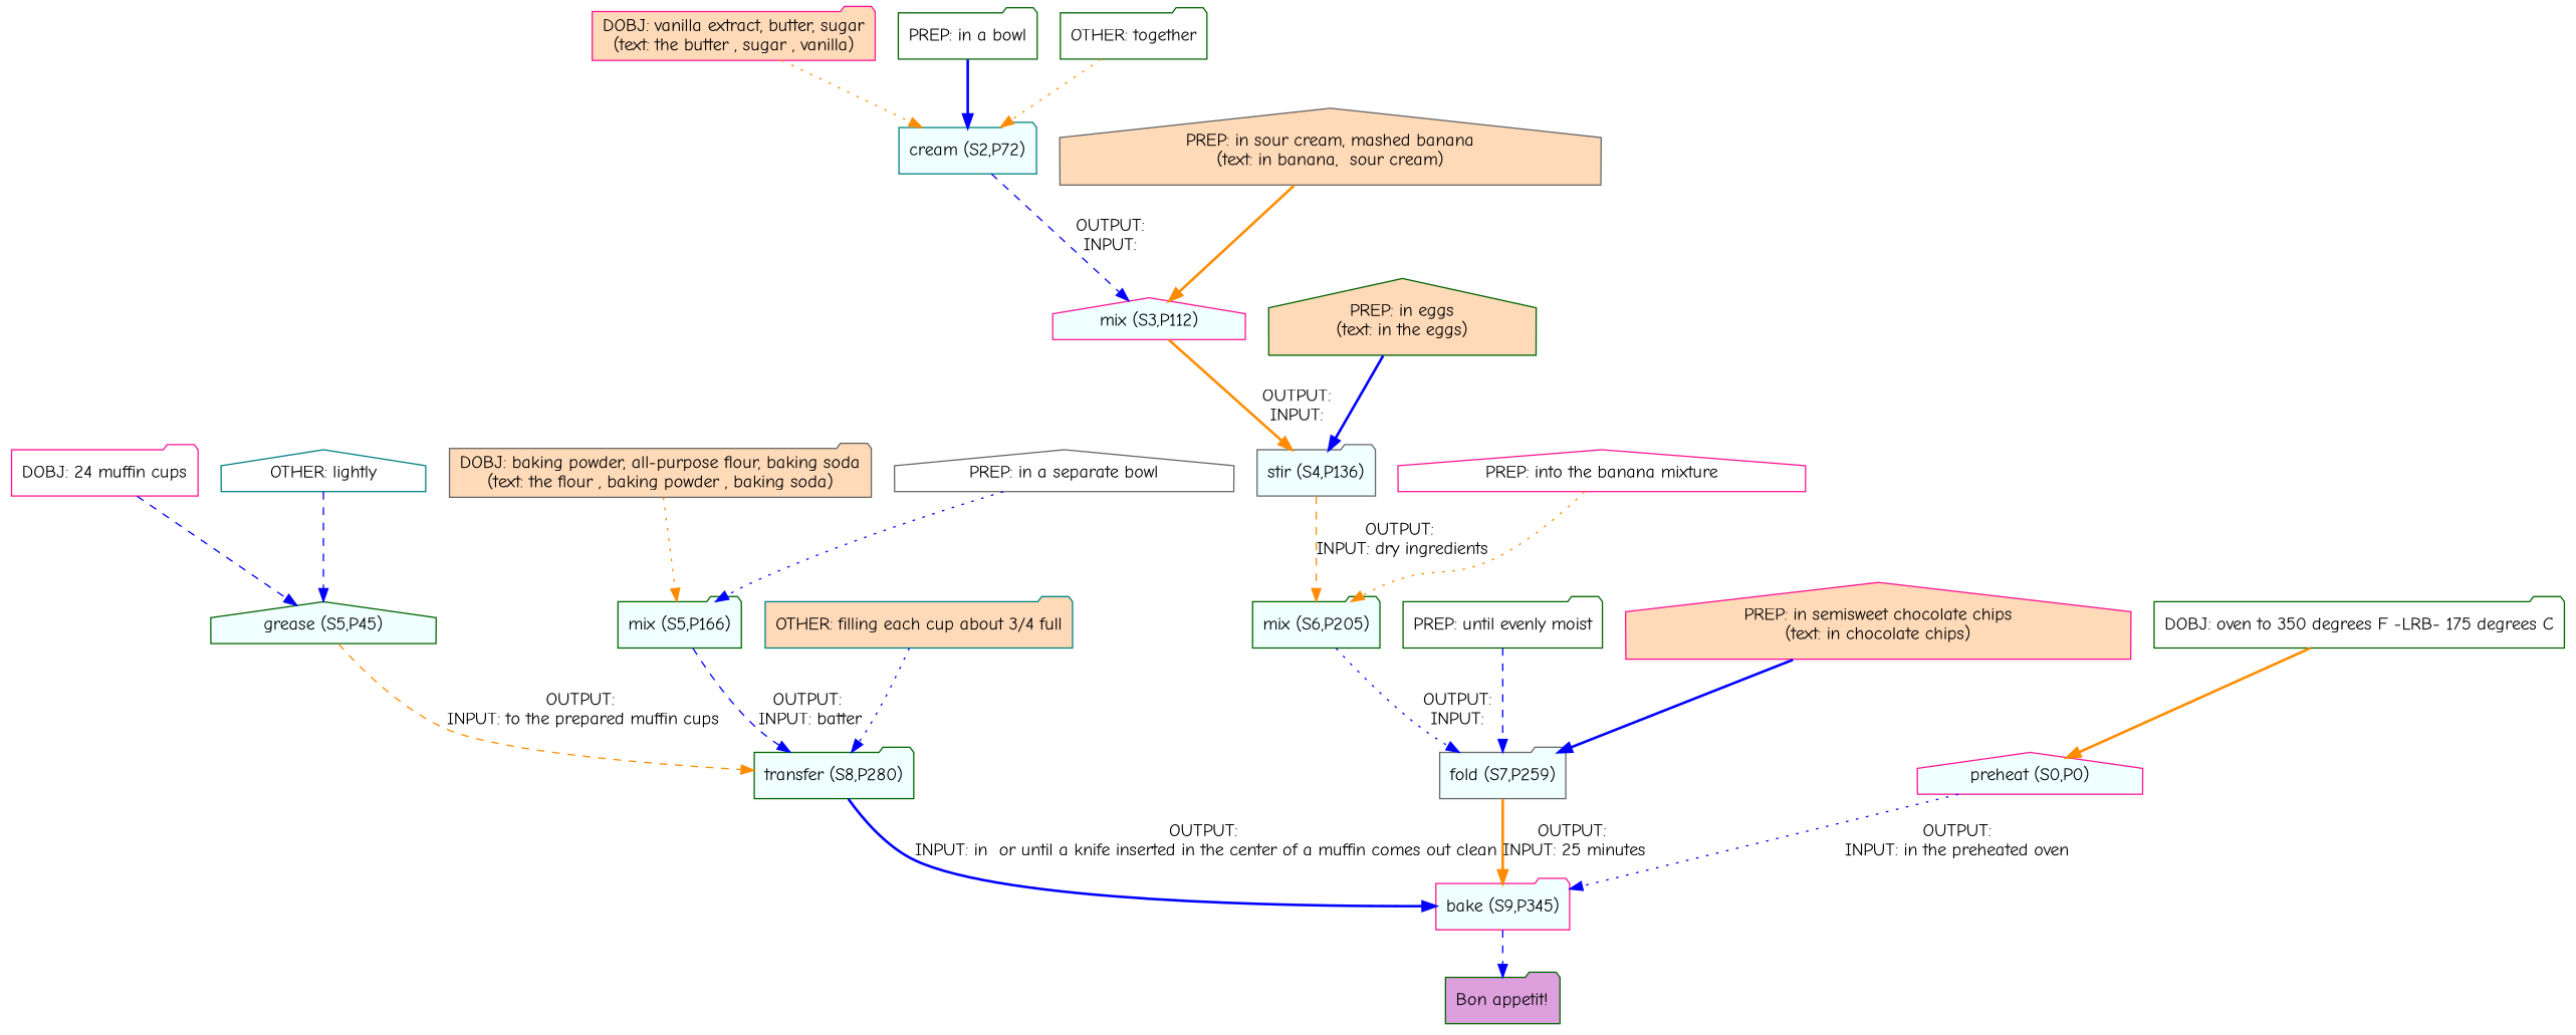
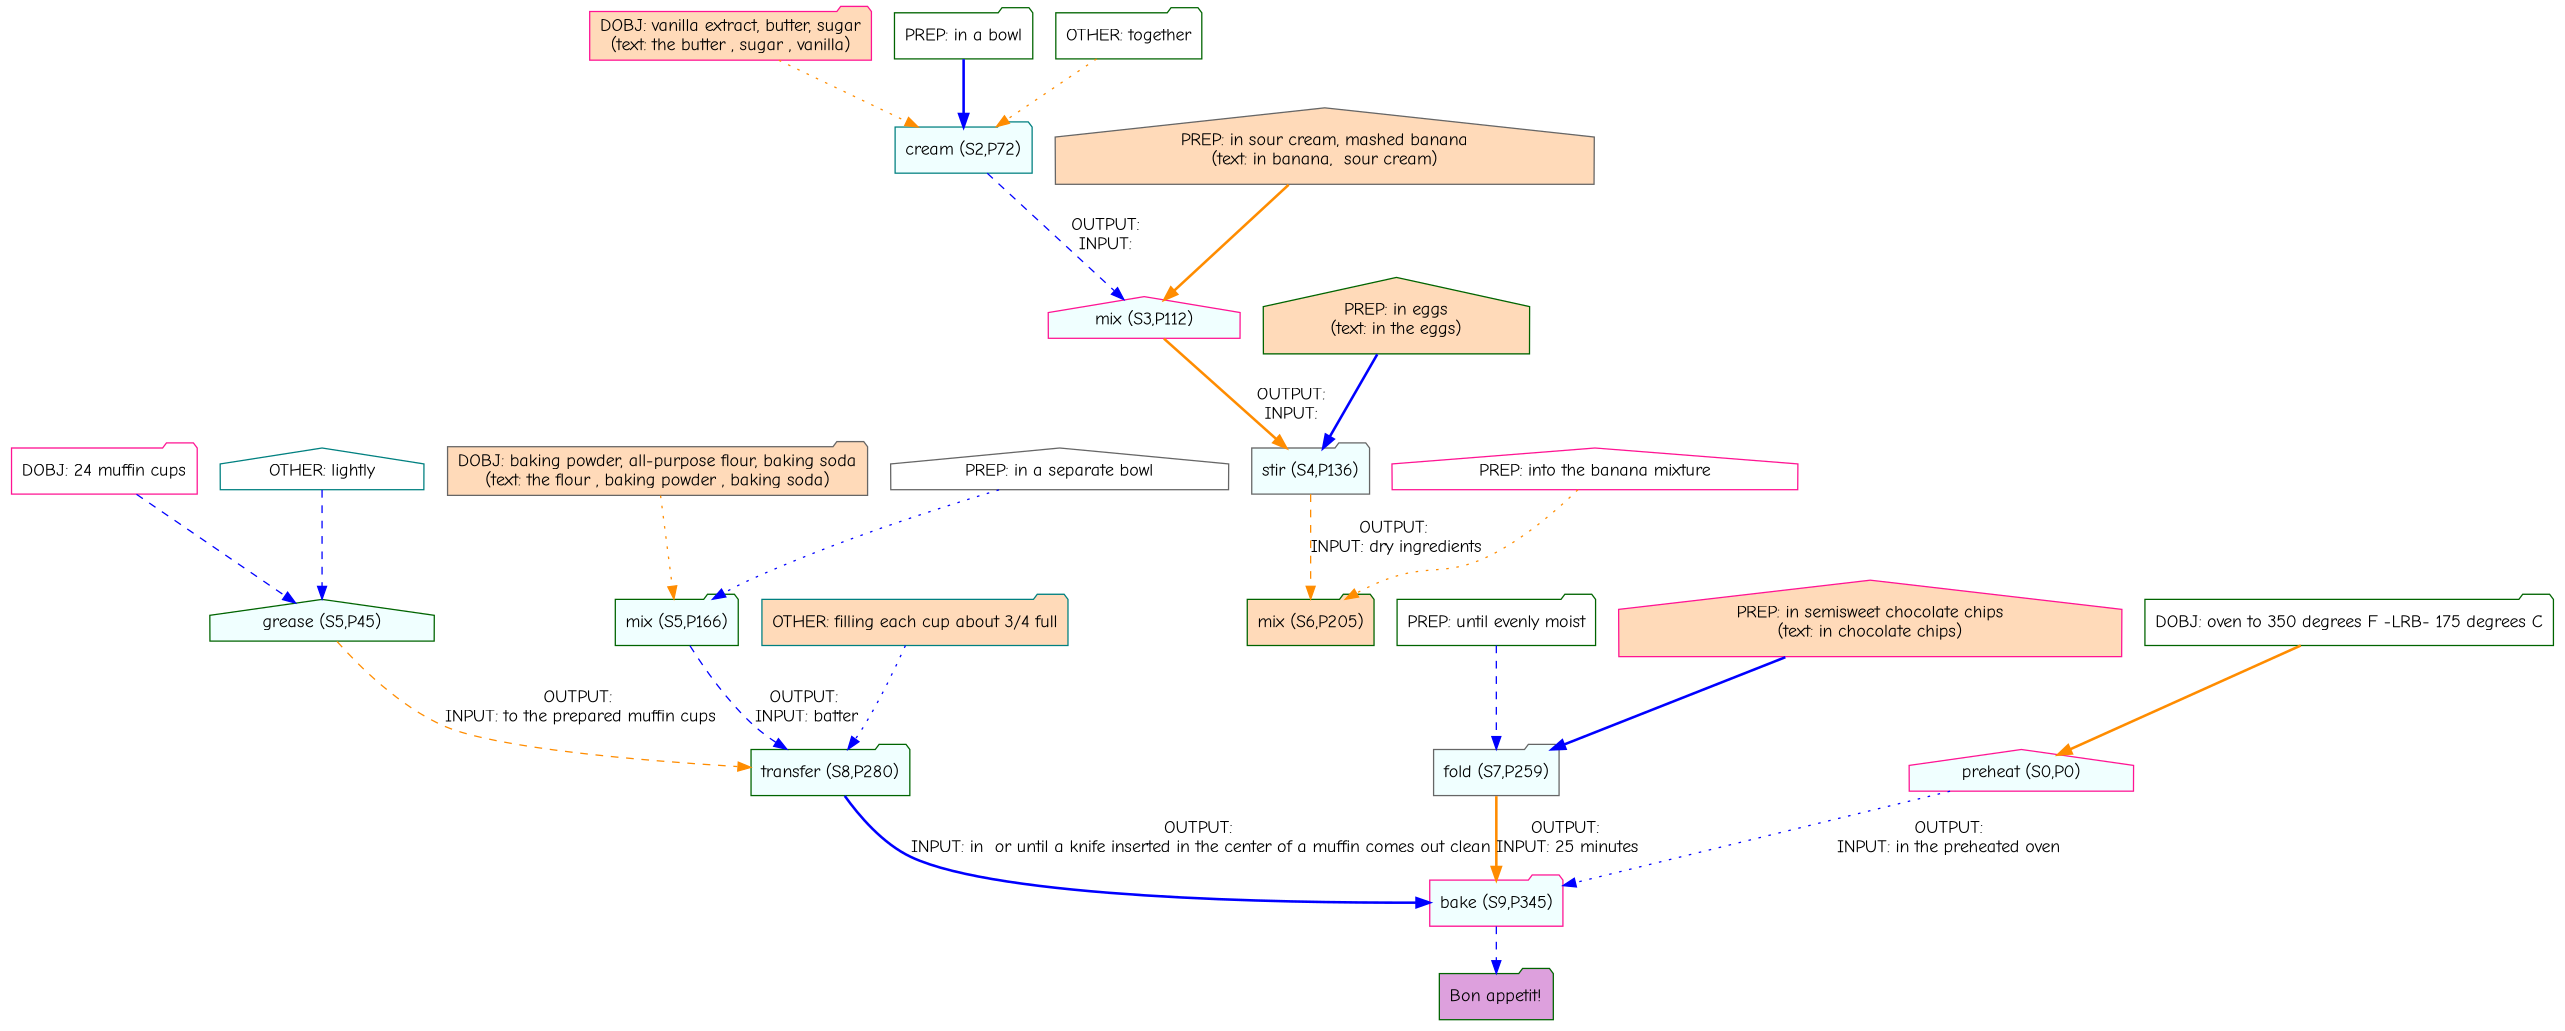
  digraph {
    fontname="Comic Neue"
    node [color=darkgreen fillcolor=azure fontname="Comic Neue" shape=folder style=filled]
    edge [color=blue fontname="Comic Neue" style=dotted]
    n1 [color=deeppink label="preheat (S0,P0)" shape=house]
    n2 [color=deeppink label="bake (S9,P345)"]
    n3 [fillcolor=plum label="Bon appetit!"]
    n4 [label="grease (S5,P45)" shape=house]
    n5 [label="transfer (S8,P280)"]
    n6 [color=teal label="cream (S2,P72)"]
    n7 [color=deeppink label="mix (S3,P112)" shape=house]
    n8 [color=gray40 label="stir (S4,P136)"]
-   n9 [label="mix (S6,P205)"]
+   n9 [fillcolor=peachpuff label="mix (S6,P205)"]
    n10 [color=gray40 label="fold (S7,P259)"]
    n11 [label="mix (S5,P166)"]
    n12 [color=deeppink fillcolor=peachpuff label="DOBJ: vanilla extract, butter, sugar\n(text: the butter , sugar , vanilla)"]
    n13 [fillcolor=white label="PREP: in a bowl"]
    n14 [fillcolor=white label="OTHER: together"]
    n15 [color=gray40 fillcolor=peachpuff label="DOBJ: baking powder, all-purpose flour, baking soda\n(text: the flour , baking powder , baking soda)"]
    n16 [color=gray40 fillcolor=white label="PREP: in a separate bowl" shape=house]
    n17 [color=deeppink fillcolor=white label="DOBJ: 24 muffin cups"]
    n18 [color=teal fillcolor=white label="OTHER: lightly" shape=house]
    n19 [fillcolor=white label="DOBJ: oven to 350 degrees F -LRB- 175 degrees C"]
    n20 [color=gray40 fillcolor=peachpuff label="PREP: in sour cream, mashed banana\n(text: in banana,  sour cream)" shape=house]
    n21 [fillcolor=peachpuff label="PREP: in eggs\n(text: in the eggs)" shape=house]
    n22 [color=deeppink fillcolor=white label="PREP: into the banana mixture" shape=house]
    n23 [fillcolor=white label="PREP: until evenly moist"]
    n24 [color=deeppink fillcolor=peachpuff label="PREP: in semisweet chocolate chips\n(text: in chocolate chips)" shape=house]
    n25 [color=teal fillcolor=peachpuff label="OTHER: filling each cup about 3/4 full"]
    n1 -> n2 [label="OUTPUT: \nINPUT: in the preheated oven "]
    n2 -> n3 [style=dashed]
    n4 -> n5 [color=darkorange label="OUTPUT: \nINPUT: to the prepared muffin cups" style=dashed]
    n5 -> n2 [label="OUTPUT: \nINPUT: in  or until a knife inserted in the center of a muffin comes out clean" style=bold]
    n6 -> n7 [label="OUTPUT: \nINPUT: " style=dashed]
    n7 -> n8 [color=darkorange label="OUTPUT: \nINPUT: " style=bold]
    n8 -> n9 [color=darkorange label="OUTPUT: \nINPUT: dry ingredients" style=dashed]
-   n9 -> n10 [label="OUTPUT: \nINPUT: "]
    n10 -> n2 [color=darkorange label="OUTPUT: \nINPUT: 25 minutes" style=bold]
    n11 -> n5 [label="OUTPUT: \nINPUT: batter" style=dashed]
    n12 -> n6 [color=darkorange]
    n13 -> n6 [style=bold]
    n14 -> n6 [color=darkorange]
    n15 -> n11 [color=darkorange]
    n16 -> n11
    n17 -> n4 [style=dashed]
    n18 -> n4 [style=dashed]
    n19 -> n1 [color=darkorange style=bold]
    n20 -> n7 [color=darkorange style=bold]
    n21 -> n8 [style=bold]
    n22 -> n9 [color=darkorange]
    n23 -> n10 [style=dashed]
    n24 -> n10 [style=bold]
    n25 -> n5
  }
